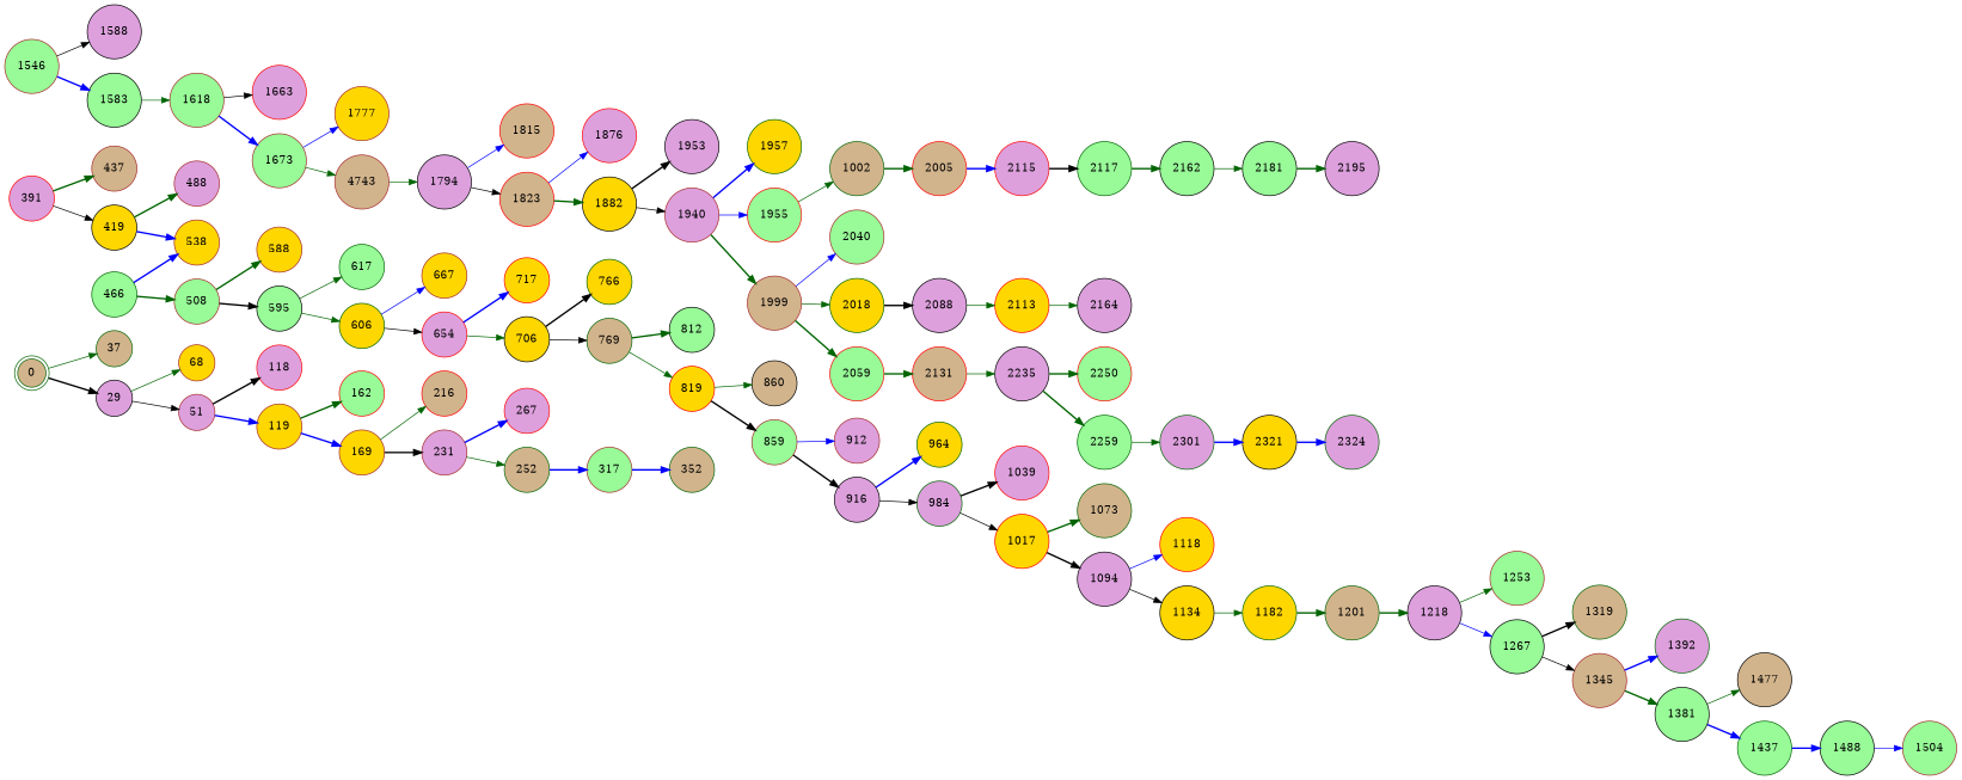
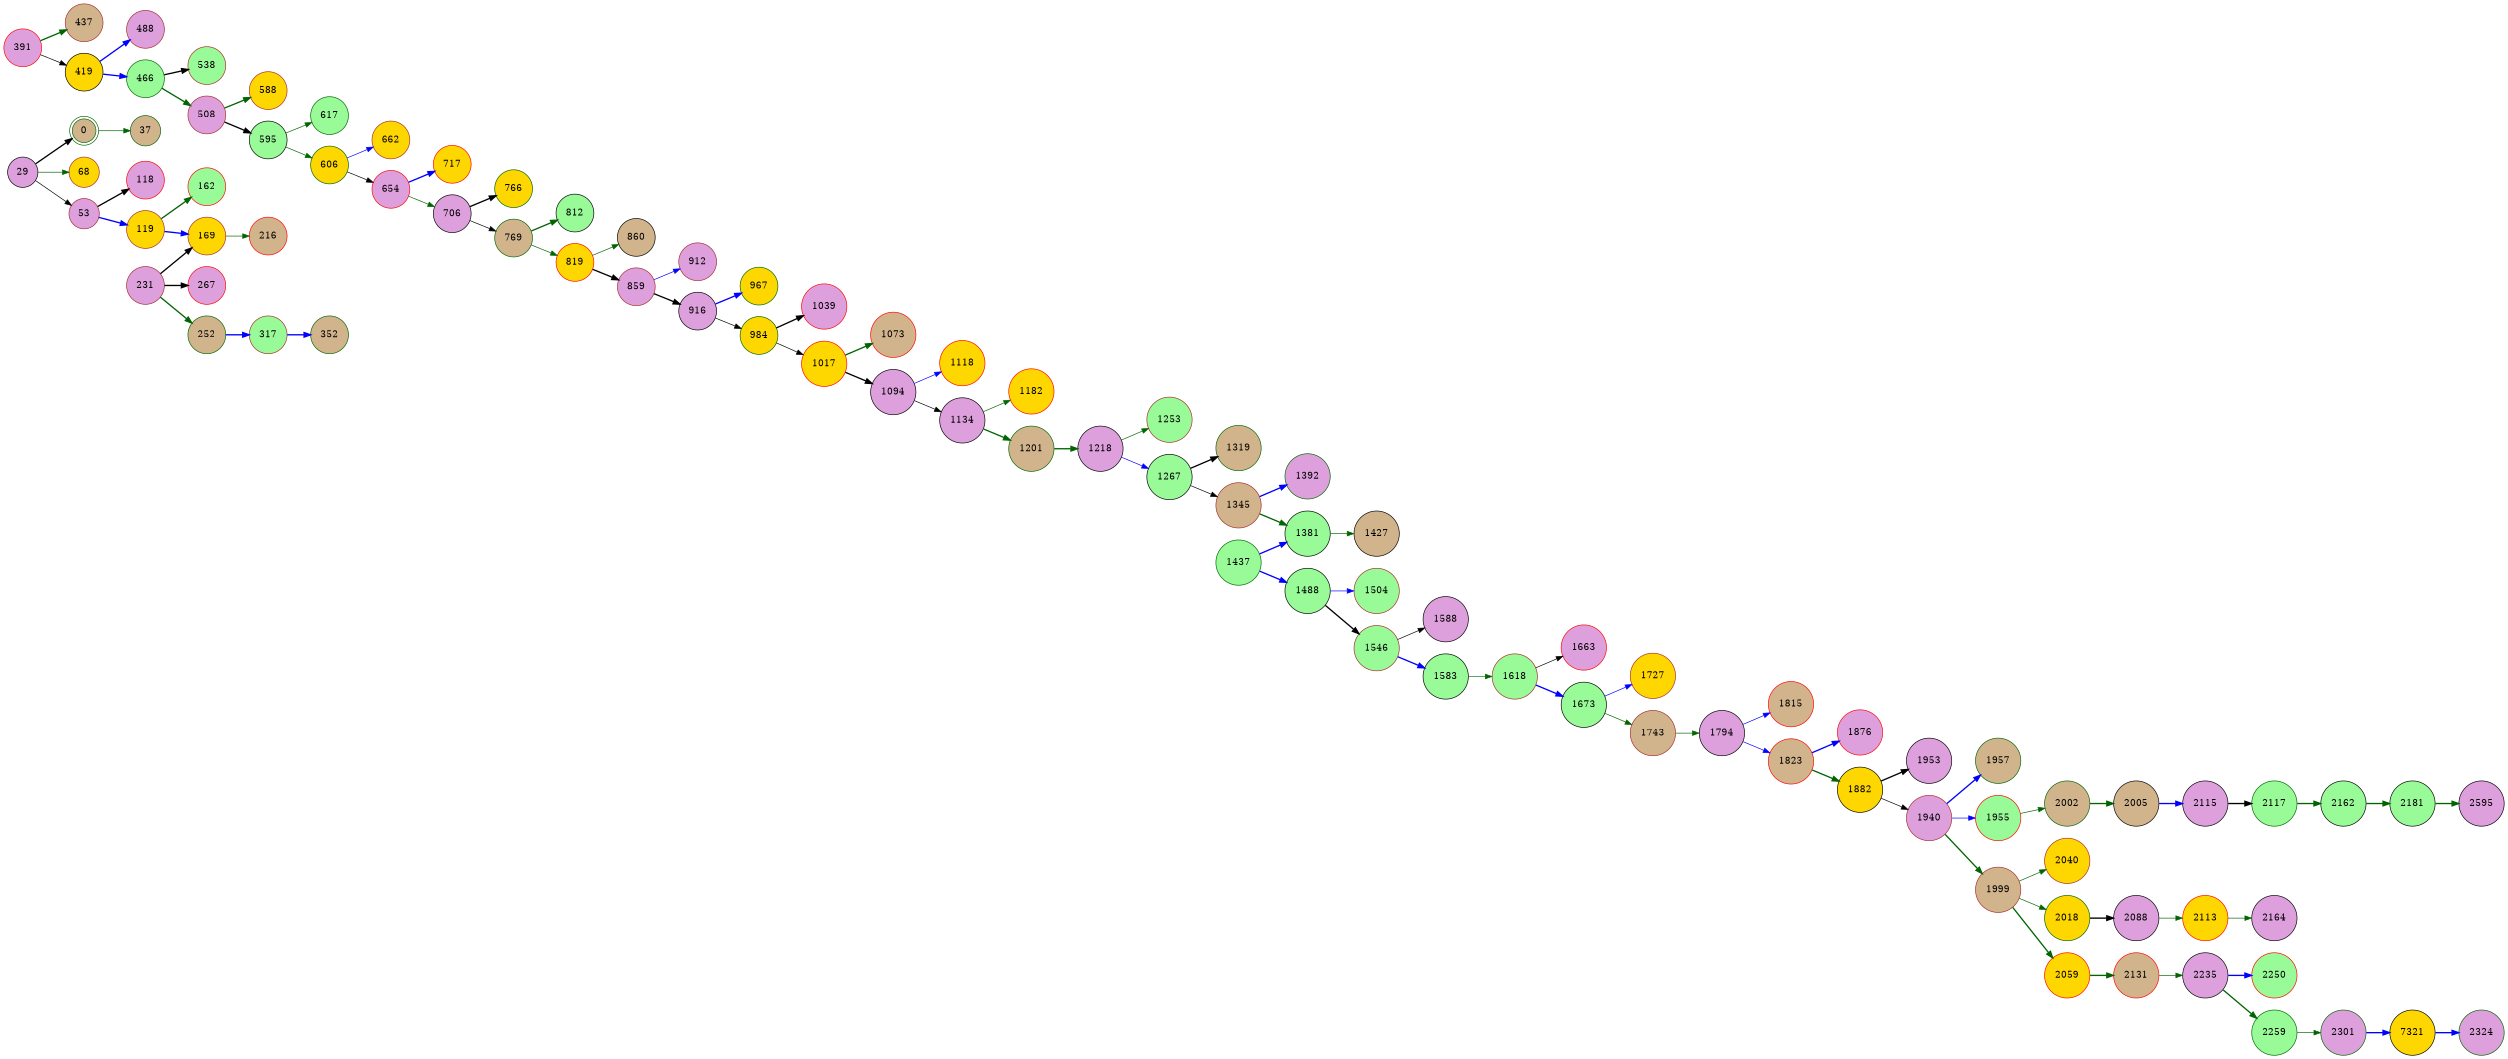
  digraph {
    rankdir=LR
    node [color=black fillcolor=plum shape=circle style=filled]
    edge [color=darkgreen style=bold]
    0 [color=darkgreen fillcolor=tan shape=doublecircle]
    37 [color=darkgreen fillcolor=tan]
    29
    68 [color=brown fillcolor=gold]
-   53 [color=brown label=51]
+   53 [color=brown]
    118 [color=red]
    119 [color=brown fillcolor=gold]
    162 [color=red fillcolor=palegreen]
    169 [color=brown fillcolor=gold]
    216 [color=red fillcolor=tan]
    231 [color=brown]
    267 [color=red]
    252 [color=darkgreen fillcolor=tan]
    317 [color=brown fillcolor=palegreen]
    352 [color=darkgreen fillcolor=tan]
    391 [color=red]
    437 [color=brown fillcolor=tan]
    419 [fillcolor=gold]
    488 [color=brown]
    466 [color=darkgreen fillcolor=palegreen]
-   538 [color=brown fillcolor=gold]
-   508 [color=brown fillcolor=palegreen]
+   538 [color=brown fillcolor=palegreen]
+   508 [color=brown]
    588 [color=brown fillcolor=gold]
    595 [fillcolor=palegreen]
    617 [color=darkgreen fillcolor=palegreen]
    606 [color=darkgreen fillcolor=gold]
-   667 [color=brown fillcolor=gold]
+   667 [color=brown fillcolor=gold label=662]
    654 [color=red]
    717 [color=red fillcolor=gold]
-   706 [fillcolor=gold]
+   706
    766 [color=darkgreen fillcolor=gold]
    769 [color=darkgreen fillcolor=tan]
    812 [fillcolor=palegreen]
    819 [color=red fillcolor=gold]
    860 [fillcolor=tan]
-   859 [color=brown fillcolor=palegreen]
+   859 [color=brown]
    912 [color=brown]
    916
-   967 [color=darkgreen fillcolor=gold label=964]
-   984 [color=darkgreen]
+   967 [color=darkgreen fillcolor=gold]
+   984 [color=darkgreen fillcolor=gold]
    1039 [color=red]
    1017 [color=red fillcolor=gold]
-   1073 [color=darkgreen fillcolor=tan]
+   1073 [color=red fillcolor=tan]
    1094
    1118 [color=red fillcolor=gold]
-   1134 [fillcolor=gold]
-   1182 [color=darkgreen fillcolor=gold]
+   1134
+   1182 [color=red fillcolor=gold]
    1201 [color=darkgreen fillcolor=tan]
    1218
    1253 [color=brown fillcolor=palegreen]
    1267 [fillcolor=palegreen]
    1319 [color=darkgreen fillcolor=tan]
    1345 [color=brown fillcolor=tan]
    1392 [color=darkgreen]
    1381 [fillcolor=palegreen]
-   1427 [fillcolor=tan label=1477]
+   1427 [fillcolor=tan]
    1437 [color=darkgreen fillcolor=palegreen]
    1488 [fillcolor=palegreen]
    1504 [color=brown fillcolor=palegreen]
    1546 [color=brown fillcolor=palegreen]
    1588
    1583 [fillcolor=palegreen]
    1618 [color=brown fillcolor=palegreen]
    1663 [color=red]
-   1673 [color=brown fillcolor=palegreen]
-   1727 [color=brown fillcolor=gold label=1777]
-   1743 [color=brown fillcolor=tan label=4743]
+   1673 [fillcolor=palegreen]
+   1727 [color=brown fillcolor=gold]
+   1743 [color=brown fillcolor=tan]
    1794
    1815 [color=red fillcolor=tan]
    n70 [color=red fillcolor=tan label=1823]
    1876 [color=red]
    1882 [fillcolor=gold]
    n73 [label=1953]
    1940 [color=brown]
-   1957 [color=darkgreen fillcolor=gold]
+   1957 [color=darkgreen fillcolor=tan]
    1955 [color=red fillcolor=palegreen]
    1999 [color=brown fillcolor=tan]
-   2002 [color=darkgreen fillcolor=tan label=1002]
-   2040 [color=brown fillcolor=palegreen]
+   2002 [color=darkgreen fillcolor=tan]
+   2040 [color=brown fillcolor=gold]
    2018 [color=darkgreen fillcolor=gold]
-   2059 [color=red fillcolor=palegreen]
-   2005 [color=red fillcolor=tan]
-   2115 [color=red]
+   2059 [color=red fillcolor=gold]
+   2005 [fillcolor=tan]
+   2115
    2088
    2113 [color=red fillcolor=gold]
    2131 [color=red fillcolor=tan]
    2164
    2117 [color=darkgreen fillcolor=palegreen]
    2162 [fillcolor=palegreen]
    2235
    2181 [fillcolor=palegreen]
-   2195
+   2195 [label=2595]
    2250 [color=red fillcolor=palegreen]
    2259 [color=darkgreen fillcolor=palegreen]
    2301 [color=darkgreen]
-   2321 [fillcolor=gold]
+   2321 [fillcolor=gold label=7321]
    2324 [color=darkgreen]
    0 -> 37 [style=solid]
-   0 -> 29 [color=black]
+   29 -> 0 [color=black]
    29 -> 68 [style=solid]
    29 -> 53 [color=black style=solid]
    53 -> 118 [color=black]
    53 -> 119 [color=blue]
    119 -> 162
    119 -> 169 [color=blue]
    169 -> 216 [style=solid]
-   169 -> 231 [color=black]
-   231 -> 267 [color=blue]
-   231 -> 252 [style=solid]
+   231 -> 169 [color=black]
+   231 -> 267 [color=black]
+   231 -> 252
    252 -> 317 [color=blue]
    317 -> 352 [color=blue]
    391 -> 437
    391 -> 419 [color=black style=solid]
-   419 -> 488
-   419 -> 538 [color=blue]
-   466 -> 538 [color=blue]
+   419 -> 488 [color=blue]
+   419 -> 466 [color=blue]
+   466 -> 538 [color=black]
    466 -> 508
    508 -> 588
    508 -> 595 [color=black]
    595 -> 617 [style=solid]
    595 -> 606 [style=solid]
    606 -> 667 [color=blue style=solid]
    606 -> 654 [color=black style=solid]
    654 -> 717 [color=blue]
    654 -> 706 [style=solid]
    706 -> 766 [color=black]
    706 -> 769 [color=black style=solid]
    769 -> 812
    769 -> 819 [style=solid]
    819 -> 860 [style=solid]
    819 -> 859 [color=black]
    859 -> 912 [color=blue style=solid]
    859 -> 916 [color=black]
    916 -> 967 [color=blue]
    916 -> 984 [color=black style=solid]
    984 -> 1039 [color=black]
    984 -> 1017 [color=black style=solid]
    1017 -> 1073
    1017 -> 1094 [color=black]
    1094 -> 1118 [color=blue style=solid]
    1094 -> 1134 [color=black style=solid]
    1134 -> 1182 [style=solid]
-   1182 -> 1201
+   1134 -> 1201
    1201 -> 1218
    1218 -> 1253 [style=solid]
    1218 -> 1267 [color=blue style=solid]
    1267 -> 1319 [color=black]
    1267 -> 1345 [color=black style=solid]
    1345 -> 1392 [color=blue]
    1345 -> 1381
    1381 -> 1427 [style=solid]
-   1381 -> 1437 [color=blue]
+   1437 -> 1381 [color=blue]
    1437 -> 1488 [color=blue]
    1488 -> 1504 [color=blue style=solid]
+   1488 -> 1546 [color=black]
    1546 -> 1588 [color=black style=solid]
    1546 -> 1583 [color=blue]
    1583 -> 1618 [style=solid]
    1618 -> 1663 [color=black style=solid]
    1618 -> 1673 [color=blue]
    1673 -> 1727 [color=blue style=solid]
    1673 -> 1743 [style=solid]
    1743 -> 1794 [style=solid]
    1794 -> 1815 [color=blue style=solid]
-   1794 -> n70 [color=black style=solid]
-   n70 -> 1876 [color=blue style=solid]
+   1794 -> n70 [color=blue style=solid]
+   n70 -> 1876 [color=blue]
    n70 -> 1882
    1882 -> n73 [color=black]
    1882 -> 1940 [color=black style=solid]
    1940 -> 1957 [color=blue]
    1940 -> 1955 [color=blue style=solid]
    1940 -> 1999
    1955 -> 2002 [style=solid]
-   1999 -> 2040 [color=blue style=solid]
+   1999 -> 2040 [style=solid]
    1999 -> 2018 [style=solid]
    1999 -> 2059
    2002 -> 2005
    2018 -> 2088 [color=black]
    2059 -> 2131
    2005 -> 2115 [color=blue]
    2115 -> 2117 [color=black]
    2088 -> 2113 [style=solid]
    2113 -> 2164 [style=solid]
    2131 -> 2235 [style=solid]
    2117 -> 2162
-   2162 -> 2181 [style=solid]
-   2235 -> 2250
+   2162 -> 2181
+   2235 -> 2250 [color=blue]
    2235 -> 2259
    2181 -> 2195
    2259 -> 2301 [style=solid]
    2301 -> 2321 [color=blue]
    2321 -> 2324 [color=blue]
  }
